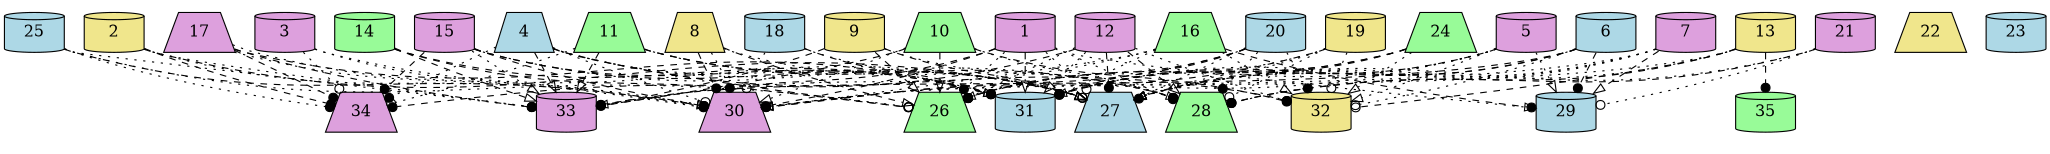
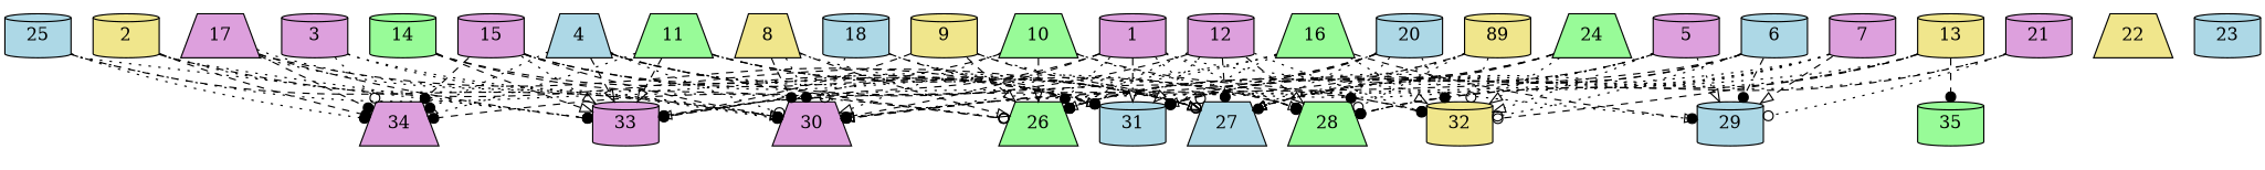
  digraph {
    node [alpha=0.10 fillcolor=plum shape=cylinder style=filled]
    edge [arrowhead=dot style=dotted]
    1 [alpha=0.09 expect_size=51415040]
    26 [expect_size=5882880 fillcolor=palegreen shape=trapezium]
    27 [alpha=0.12 expect_size=15316992 fillcolor=lightblue shape=trapezium]
    28 [alpha=0.15 expect_size=36775936 fillcolor=palegreen shape=trapezium]
    29 [alpha=0.11 expect_size=39237632 fillcolor=lightblue]
    30 [alpha=0.12 expect_size=36715520 shape=trapezium]
    31 [alpha=0.03 expect_size=6516736 fillcolor=lightblue]
    33 [expect_size=35806208]
    2 [alpha=0.13 expect_size=39440384 fillcolor=khaki]
    34 [alpha=0.05 expect_size=21641216 shape=trapezium]
    3 [alpha=0.04 expect_size=38949888]
    4 [alpha=0.01 expect_size=25550848 fillcolor=lightblue shape=trapezium]
    32 [alpha=0.11 expect_size=42000384 fillcolor=khaki]
    5 [alpha=0.07 expect_size=48589824]
    6 [expect_size=14278656 fillcolor=lightblue]
    7 [alpha=0.19 expect_size=39241728]
    8 [alpha=0.15 expect_size=7674880 fillcolor=khaki shape=trapezium]
    9 [alpha=0.14 expect_size=35793920 fillcolor=khaki]
    10 [expect_size=18546688 fillcolor=palegreen shape=trapezium]
    11 [alpha=0.01 expect_size=26244096 fillcolor=palegreen shape=trapezium]
    12 [alpha=0.05 expect_size=47410176]
    13 [alpha=0.05 expect_size=31903744 fillcolor=khaki]
    35 [alpha=0.17 expect_size=19814400 fillcolor=palegreen]
    14 [alpha=0.01 expect_size=41930752 fillcolor=palegreen]
    15 [alpha=0.17 expect_size=43468800]
    16 [alpha=0.04 expect_size=12292096 fillcolor=palegreen shape=trapezium]
    17 [alpha=0.09 expect_size=36161536 shape=trapezium]
    18 [alpha=0.01 expect_size=32970752 fillcolor=lightblue]
-   19 [alpha=0.19 expect_size=20601856 fillcolor=khaki]
+   19 [alpha=0.19 expect_size=20601856 fillcolor=khaki label=89]
    20 [alpha=0.07 expect_size=7460864 fillcolor=lightblue]
    21 [alpha=0.15 expect_size=32217088]
    22 [alpha=0.17 expect_size=34638848 fillcolor=khaki shape=trapezium]
    23 [alpha=0.14 expect_size=45406208 fillcolor=lightblue]
    24 [alpha=0.19 expect_size=10160128 fillcolor=palegreen shape=trapezium]
    25 [alpha=0.03 expect_size=12796928 fillcolor=lightblue]
    1 -> 26
    1 -> 27 [arrowhead=odot]
    1 -> 28 [arrowhead=odot]
    1 -> 29 [arrowhead=onormal]
    1 -> 30 [arrowhead=odot style=dashed]
    1 -> 31 [arrowhead=onormal style=dashed]
    1 -> 33 [arrowhead=odot style=dashed]
    2 -> 27 [arrowhead=odot style=dashed]
    2 -> 30 [arrowhead=onormal]
    2 -> 33 [arrowhead=odot]
    2 -> 34 [style=dashed]
    3 -> 27 [arrowhead=odot]
    3 -> 30 [arrowhead=odot]
    3 -> 34 [arrowhead=odot]
    4 -> 26 [arrowhead=odot style=dashed]
    4 -> 27 [arrowhead=onormal]
    4 -> 30 [arrowhead=odot]
    4 -> 31
    4 -> 33 [arrowhead=onormal style=dashed]
    4 -> 34
    4 -> 32 [style=dashed]
    5 -> 26 [arrowhead=onormal]
    5 -> 27 [arrowhead=onormal]
    5 -> 29 [arrowhead=onormal]
    5 -> 30 [arrowhead=onormal]
    5 -> 31 [style=dashed]
    5 -> 32 [arrowhead=onormal]
    6 -> 27 [arrowhead=onormal style=dashed]
    6 -> 29 [style=dashed]
    6 -> 31 [arrowhead=odot style=dashed]
    6 -> 33 [style=dashed]
    6 -> 32 [arrowhead=odot]
    7 -> 27 [arrowhead=onormal]
    7 -> 28 [arrowhead=odot]
    7 -> 29 [arrowhead=onormal style=dashed]
    7 -> 30
    7 -> 31
    8 -> 26 [arrowhead=onormal style=dashed]
    8 -> 28 [arrowhead=onormal]
    8 -> 30 [style=dashed]
    8 -> 30
    9 -> 26 [arrowhead=onormal style=dashed]
    9 -> 27 [arrowhead=onormal style=dashed]
    9 -> 28 [arrowhead=odot]
    9 -> 33 [style=dashed]
    10 -> 26 [arrowhead=onormal style=dashed]
    10 -> 28 [arrowhead=odot]
    10 -> 30 [arrowhead=onormal]
    10 -> 33 [style=dashed]
    10 -> 32 [arrowhead=odot style=dashed]
    11 -> 27 [arrowhead=onormal style=dashed]
    11 -> 28 [style=dashed]
    11 -> 31 [arrowhead=odot]
    11 -> 33 [arrowhead=onormal style=dashed]
    11 -> 34 [arrowhead=odot]
    12 -> 26
    12 -> 27 [style=dashed]
    12 -> 28 [arrowhead=onormal style=dashed]
    12 -> 31 [arrowhead=onormal]
    12 -> 34 [style=dashed]
    12 -> 32
    13 -> 27 [arrowhead=onormal]
    13 -> 28 [style=dashed]
    13 -> 30 [arrowhead=onormal]
    13 -> 32 [arrowhead=odot style=dashed]
    13 -> 35 [style=dashed]
    14 -> 26 [arrowhead=odot style=dashed]
    14 -> 31 [arrowhead=onormal style=dashed]
    14 -> 33 [arrowhead=onormal style=dashed]
    15 -> 27 [arrowhead=odot style=dashed]
    15 -> 28
    15 -> 30 [style=dashed]
    15 -> 31 [arrowhead=onormal style=dashed]
    15 -> 33 [arrowhead=onormal]
    15 -> 34 [style=dashed]
    16 -> 29 [style=dashed]
    16 -> 30
    16 -> 31 [arrowhead=odot]
    16 -> 33 [arrowhead=onormal]
    16 -> 32 [arrowhead=onormal]
    17 -> 30
    17 -> 30 [arrowhead=onormal]
    17 -> 31 [style=dashed]
    17 -> 33 [arrowhead=odot style=dashed]
    17 -> 34 [style=dashed]
    18 -> 27 [arrowhead=onormal]
    18 -> 30 [arrowhead=odot]
    18 -> 31 [arrowhead=odot style=dashed]
    19 -> 26
    19 -> 27
    19 -> 28 [arrowhead=odot]
    19 -> 30 [style=dashed]
    19 -> 32 [arrowhead=odot]
    20 -> 26 [style=dashed]
    20 -> 27 [arrowhead=onormal]
    20 -> 28
    20 -> 30 [arrowhead=onormal style=dashed]
    20 -> 31 [style=dashed]
    20 -> 32
    21 -> 27 [arrowhead=onormal]
    21 -> 28 [style=dashed]
    21 -> 29 [arrowhead=odot]
    24 -> 26 [arrowhead=odot style=dashed]
    24 -> 27 [arrowhead=onormal style=dashed]
    24 -> 31 [arrowhead=onormal style=dashed]
    24 -> 32 [arrowhead=onormal]
    25 -> 26 [arrowhead=odot]
    25 -> 30 [style=dashed]
    25 -> 33
    25 -> 34
  }
